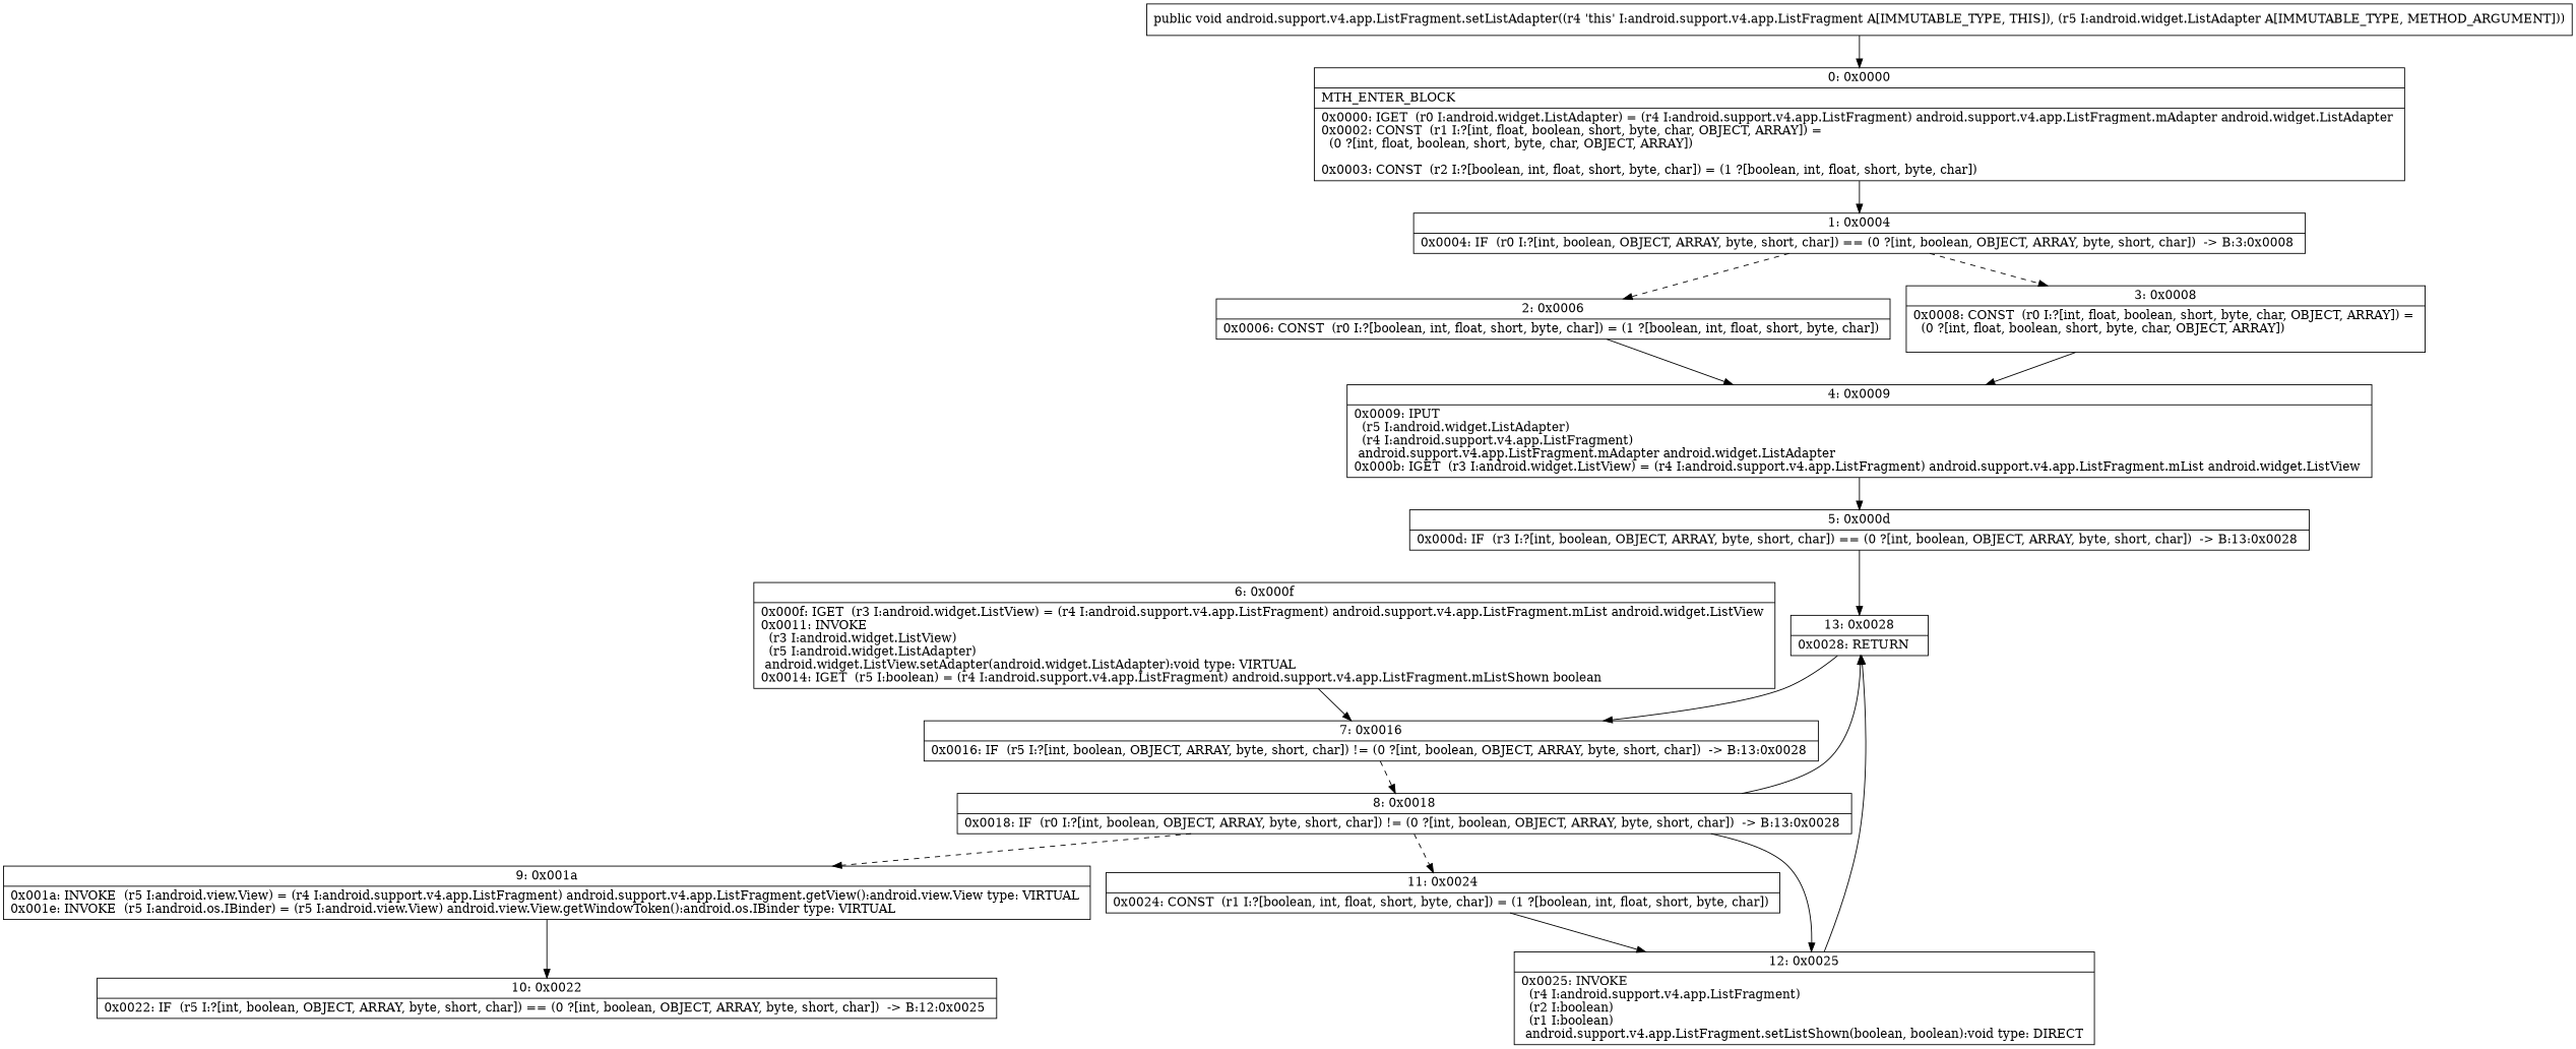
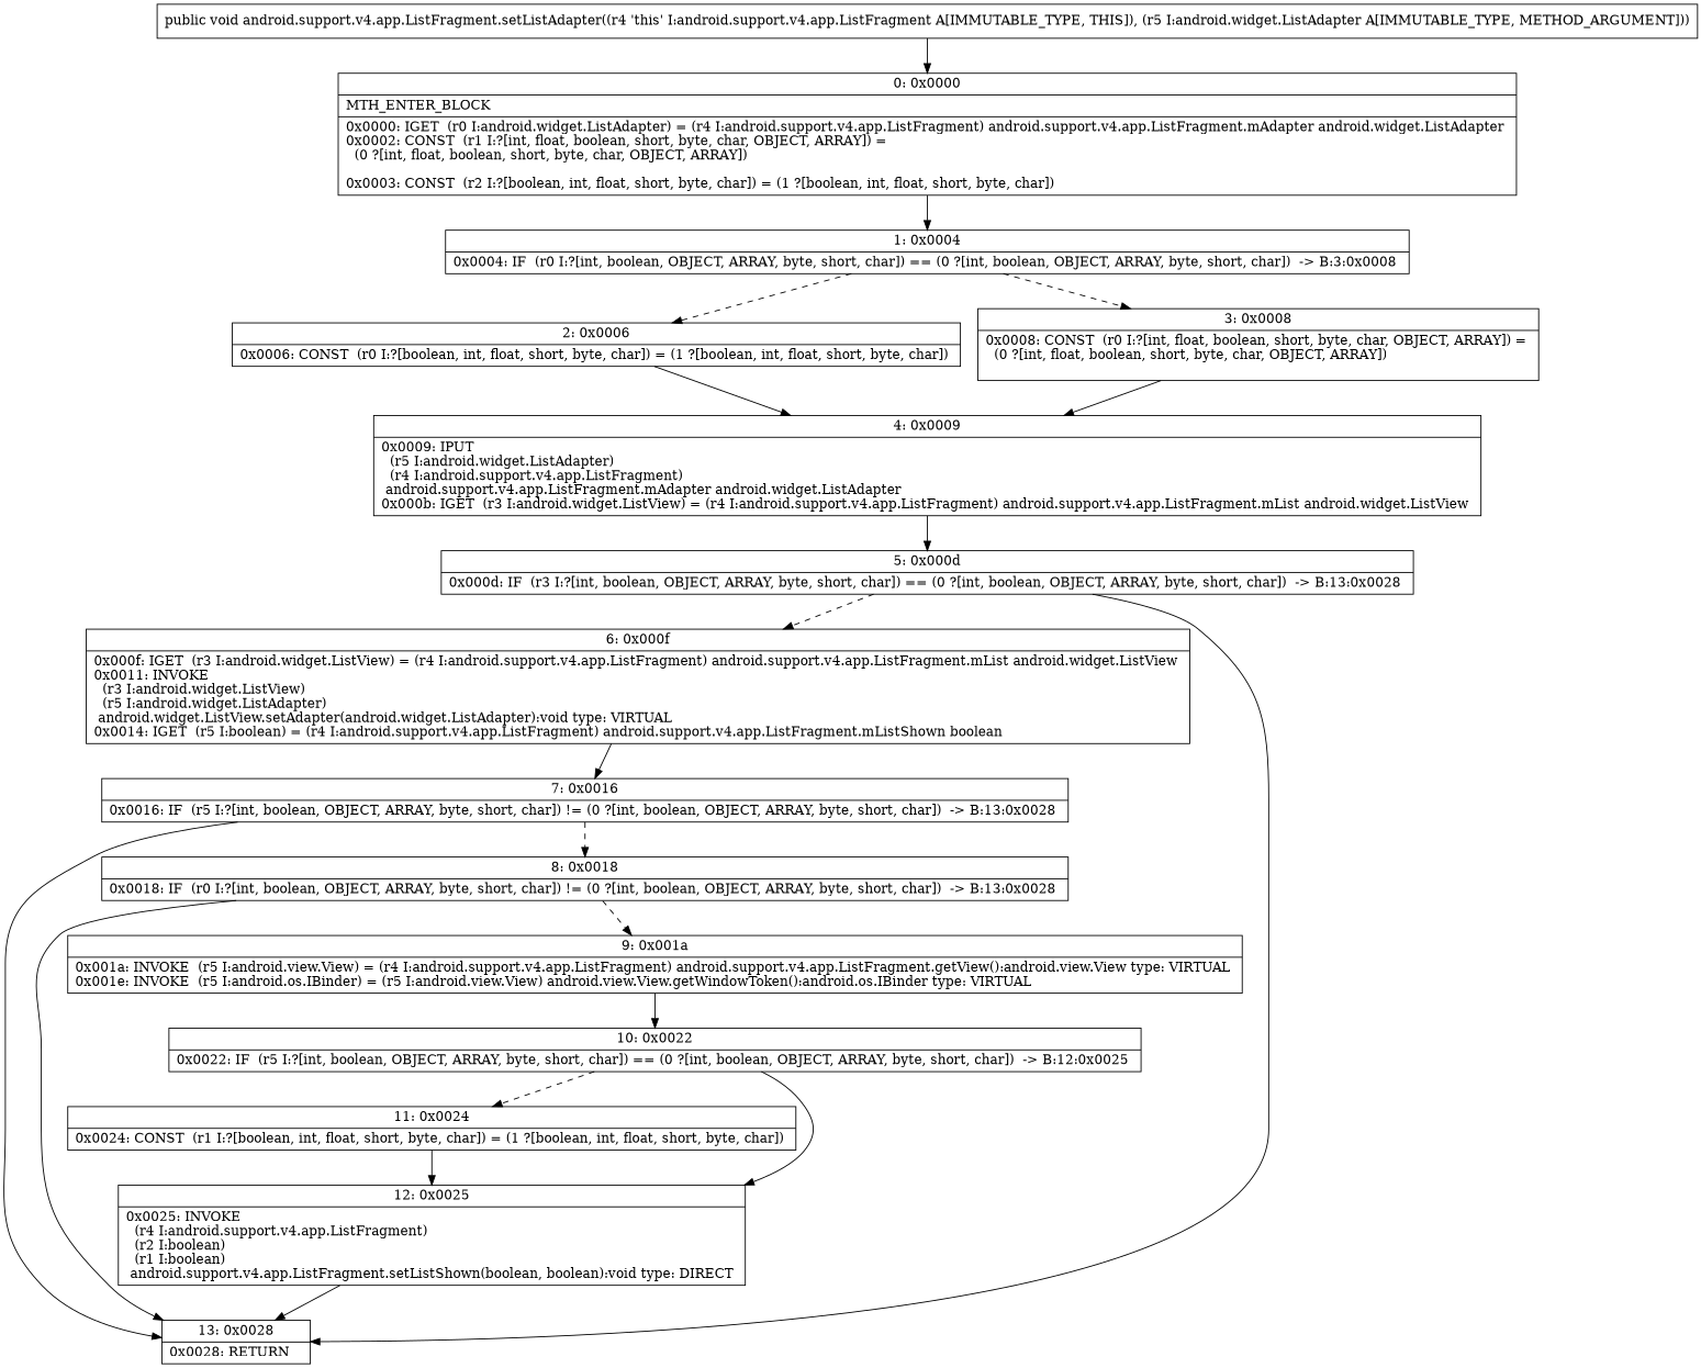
  digraph {
    fontname="DejaVu Serif"
    node [fontname="DejaVu Serif" shape=record]
    edge [fontname="DejaVu Serif"]
    n1 [label="{0\:\ 0x0000|MTH_ENTER_BLOCK\l|0x0000: IGET  (r0 I:android.widget.ListAdapter) = (r4 I:android.support.v4.app.ListFragment) android.support.v4.app.ListFragment.mAdapter android.widget.ListAdapter \l0x0002: CONST  (r1 I:?[int, float, boolean, short, byte, char, OBJECT, ARRAY]) = \l  (0 ?[int, float, boolean, short, byte, char, OBJECT, ARRAY])\l \l0x0003: CONST  (r2 I:?[boolean, int, float, short, byte, char]) = (1 ?[boolean, int, float, short, byte, char]) \l}"]
    n2 [label="{1\:\ 0x0004|0x0004: IF  (r0 I:?[int, boolean, OBJECT, ARRAY, byte, short, char]) == (0 ?[int, boolean, OBJECT, ARRAY, byte, short, char])  \-\> B:3:0x0008 \l}"]
    n3 [label="{2\:\ 0x0006|0x0006: CONST  (r0 I:?[boolean, int, float, short, byte, char]) = (1 ?[boolean, int, float, short, byte, char]) \l}"]
    n4 [label="{3\:\ 0x0008|0x0008: CONST  (r0 I:?[int, float, boolean, short, byte, char, OBJECT, ARRAY]) = \l  (0 ?[int, float, boolean, short, byte, char, OBJECT, ARRAY])\l \l}"]
    n5 [label="{4\:\ 0x0009|0x0009: IPUT  \l  (r5 I:android.widget.ListAdapter)\l  (r4 I:android.support.v4.app.ListFragment)\l android.support.v4.app.ListFragment.mAdapter android.widget.ListAdapter \l0x000b: IGET  (r3 I:android.widget.ListView) = (r4 I:android.support.v4.app.ListFragment) android.support.v4.app.ListFragment.mList android.widget.ListView \l}"]
    n6 [label="{5\:\ 0x000d|0x000d: IF  (r3 I:?[int, boolean, OBJECT, ARRAY, byte, short, char]) == (0 ?[int, boolean, OBJECT, ARRAY, byte, short, char])  \-\> B:13:0x0028 \l}"]
    n7 [label="{6\:\ 0x000f|0x000f: IGET  (r3 I:android.widget.ListView) = (r4 I:android.support.v4.app.ListFragment) android.support.v4.app.ListFragment.mList android.widget.ListView \l0x0011: INVOKE  \l  (r3 I:android.widget.ListView)\l  (r5 I:android.widget.ListAdapter)\l android.widget.ListView.setAdapter(android.widget.ListAdapter):void type: VIRTUAL \l0x0014: IGET  (r5 I:boolean) = (r4 I:android.support.v4.app.ListFragment) android.support.v4.app.ListFragment.mListShown boolean \l}"]
    n8 [label="{13\:\ 0x0028|0x0028: RETURN   \l}"]
    n9 [label="{7\:\ 0x0016|0x0016: IF  (r5 I:?[int, boolean, OBJECT, ARRAY, byte, short, char]) != (0 ?[int, boolean, OBJECT, ARRAY, byte, short, char])  \-\> B:13:0x0028 \l}"]
    n10 [label="{8\:\ 0x0018|0x0018: IF  (r0 I:?[int, boolean, OBJECT, ARRAY, byte, short, char]) != (0 ?[int, boolean, OBJECT, ARRAY, byte, short, char])  \-\> B:13:0x0028 \l}"]
    n11 [label="{9\:\ 0x001a|0x001a: INVOKE  (r5 I:android.view.View) = (r4 I:android.support.v4.app.ListFragment) android.support.v4.app.ListFragment.getView():android.view.View type: VIRTUAL \l0x001e: INVOKE  (r5 I:android.os.IBinder) = (r5 I:android.view.View) android.view.View.getWindowToken():android.os.IBinder type: VIRTUAL \l}"]
    n12 [label="{10\:\ 0x0022|0x0022: IF  (r5 I:?[int, boolean, OBJECT, ARRAY, byte, short, char]) == (0 ?[int, boolean, OBJECT, ARRAY, byte, short, char])  \-\> B:12:0x0025 \l}"]
    n13 [label="{11\:\ 0x0024|0x0024: CONST  (r1 I:?[boolean, int, float, short, byte, char]) = (1 ?[boolean, int, float, short, byte, char]) \l}"]
    n14 [label="{12\:\ 0x0025|0x0025: INVOKE  \l  (r4 I:android.support.v4.app.ListFragment)\l  (r2 I:boolean)\l  (r1 I:boolean)\l android.support.v4.app.ListFragment.setListShown(boolean, boolean):void type: DIRECT \l}"]
    n15 [label="{public void android.support.v4.app.ListFragment.setListAdapter((r4 'this' I:android.support.v4.app.ListFragment A[IMMUTABLE_TYPE, THIS]), (r5 I:android.widget.ListAdapter A[IMMUTABLE_TYPE, METHOD_ARGUMENT])) }"]
    n1 -> n2
    n2 -> n3 [style=dashed]
    n2 -> n4 [style=dashed]
    n3 -> n5
    n4 -> n5
    n5 -> n6
+   n6 -> n7 [style=dashed]
    n6 -> n8
    n7 -> n9
-   n8 -> n9
+   n9 -> n8
    n9 -> n10 [style=dashed]
    n10 -> n8
    n10 -> n11 [style=dashed]
    n11 -> n12
-   n10 -> n13 [style=dashed]
-   n10 -> n14
+   n12 -> n13 [style=dashed]
+   n12 -> n14
    n13 -> n14
    n14 -> n8
    n15 -> n1
  }
